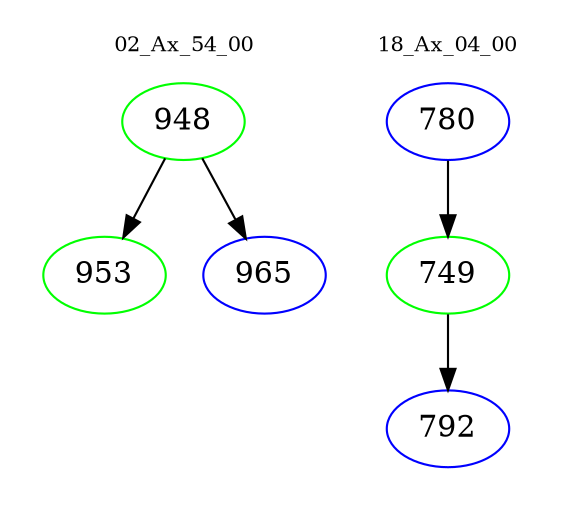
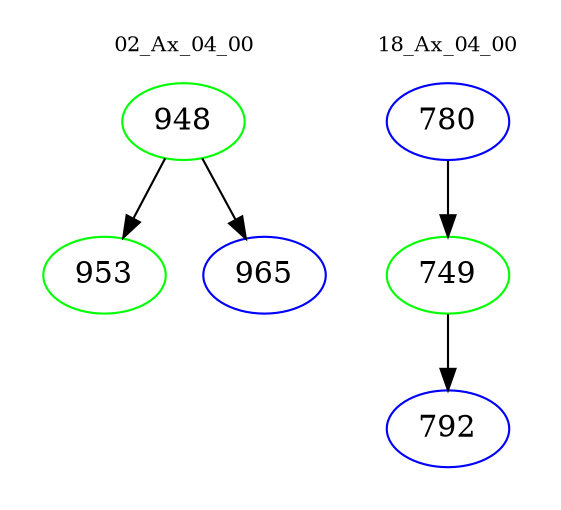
  digraph {
    node [color=green]
    edge [color=black]
    n1 [label=953]
    n2 [label=948]
    n3 [color=blue label=965]
    n4 [color=blue label=780]
    n5 [label=749]
    n6 [color=blue label=792]
    subgraph cluster_1 {
      color=white
      fontsize=10
-     label="02_Ax_54_00"
+     label="02_Ax_04_00"
      n1
      n2
      n3
    }
    subgraph cluster_2 {
      color=white
      fontsize=10
      label="18_Ax_04_00"
      n4
      n5
      n6
    }
    n2 -> n1
    n2 -> n3
    n4 -> n5
    n5 -> n6
  }
